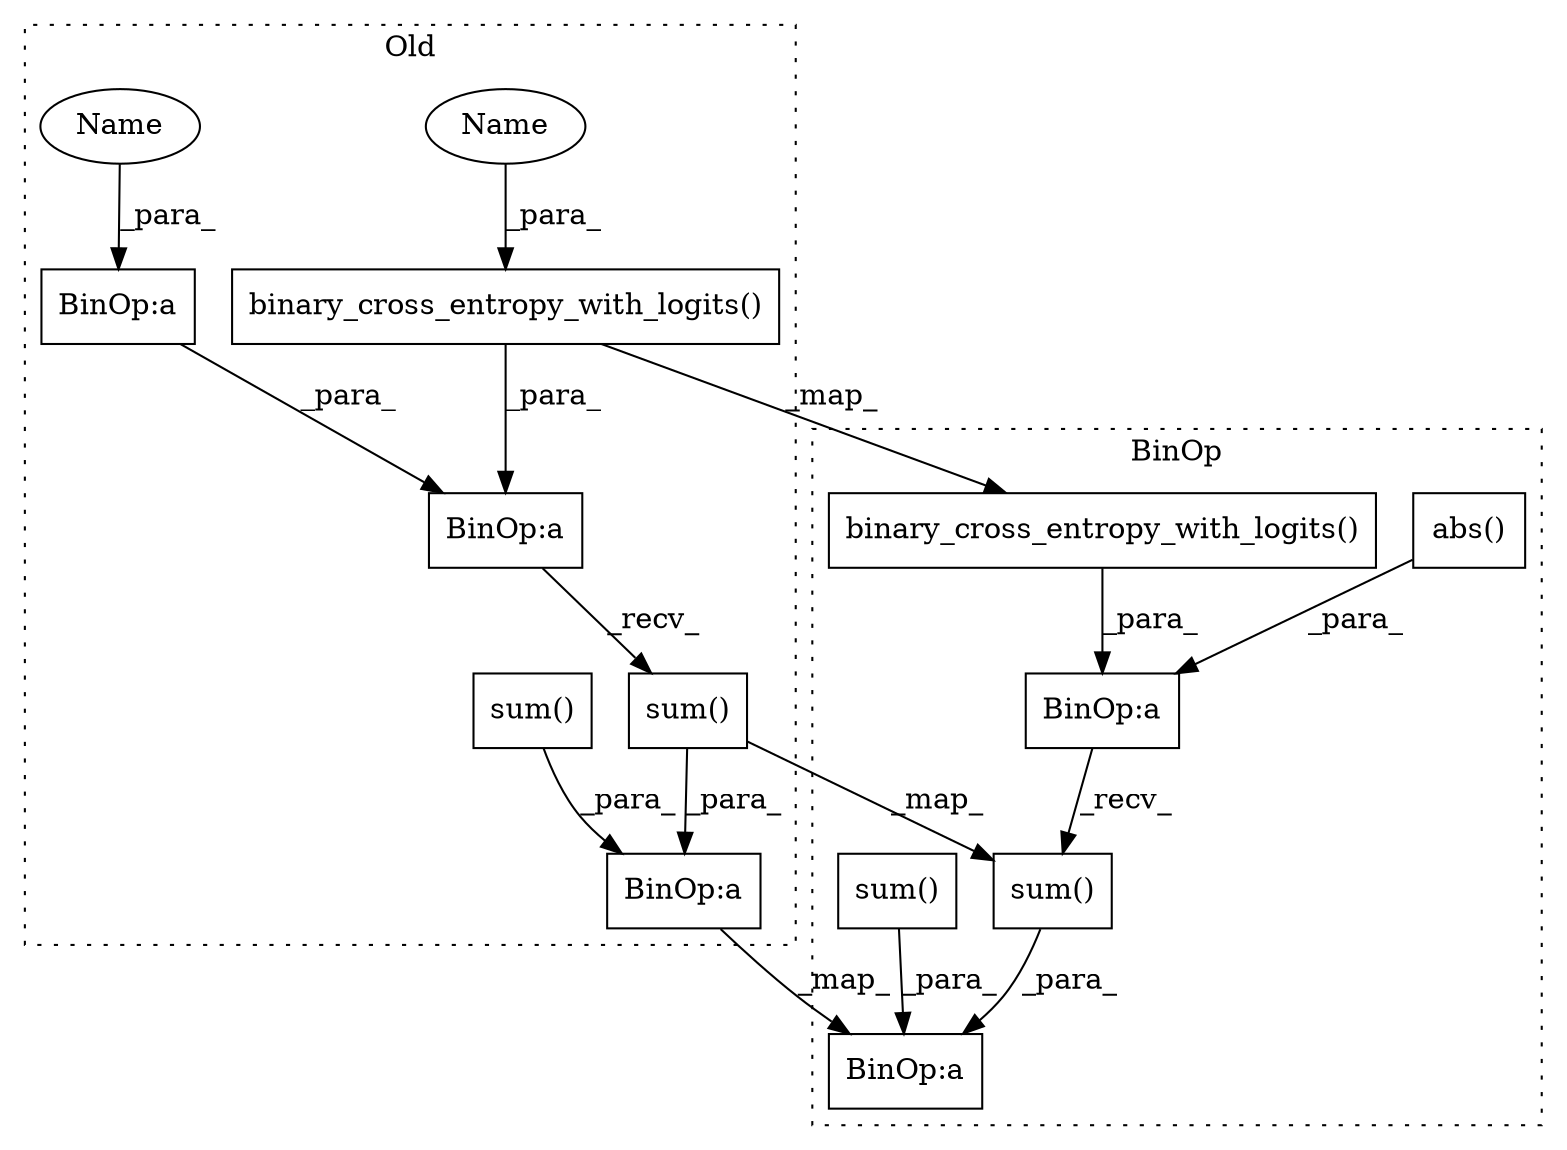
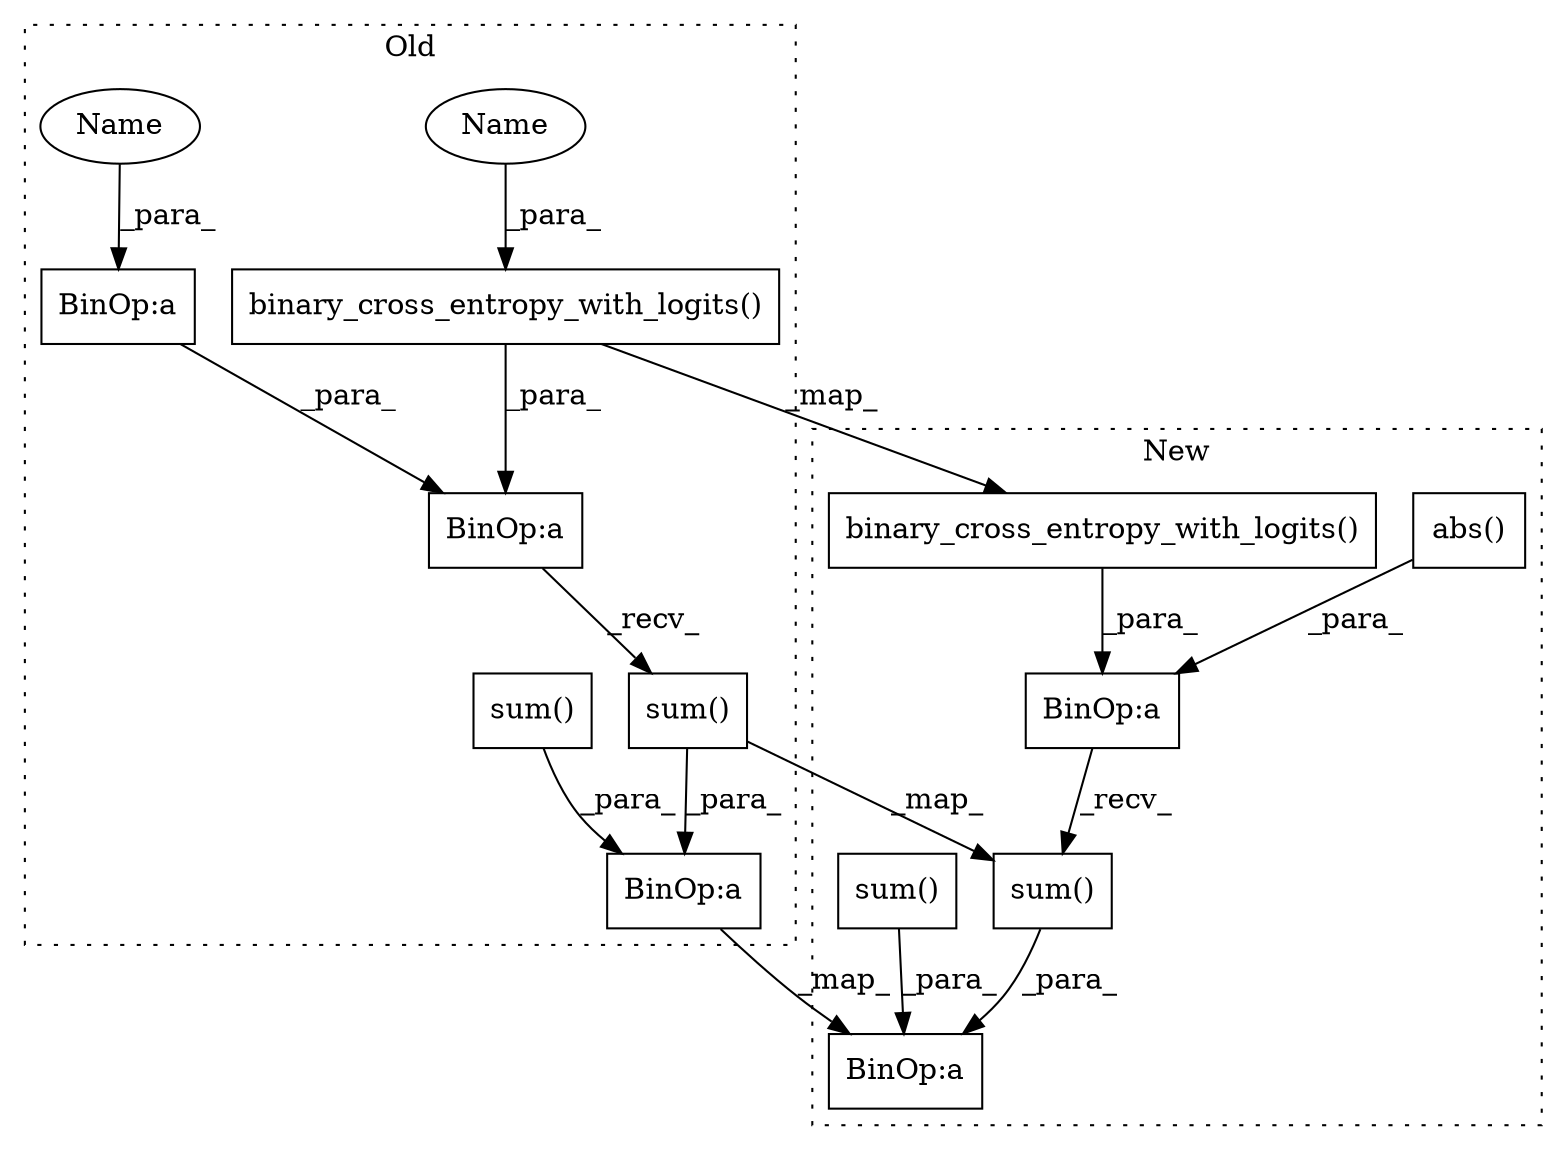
  digraph {
    node [a=75 l=3 shape=box]
    n1 [l=19 label="sum()" s=934]
    n2 [a=82 label="BinOp:a" s=931]
    n3 [l="35,19" label="binary_cross_entropy_with_logits()" s="507,554"]
    n4 [a=82 l=18 label="BinOp:a" s=870]
    n5 [a=82 label="BinOp:a" s=823]
    n6 [l=10 label="sum()" s=921]
    n7 [a=87 l=6 label=Name s=548 shape=ellipse]
    n8 [a=87 l=6 label=Name s=817 shape=ellipse]
    n9 [l=29 label="abs()" s=519]
    n10 [a=82 label="BinOp:a" s=646]
    n11 [a=82 label="BinOp:a" s=687]
    n12 [l="35,19" label="binary_cross_entropy_with_logits()" s="580,627"]
    n13 [l=26 label="sum()" s=690]
    n14 [l=10 label="sum()" s=677]
    subgraph cluster_1 {
      label=Old
      style=dotted
      n1
      n2
      n3
      n4
      n5
      n6
      n7
      n8
    }
    subgraph cluster_2 {
-     label=BinOp
+     label=New
      style=dotted
      n9
      n10
      n11
      n12
      n13
      n14
    }
    n1 -> n2 [label=_para_]
    n2 -> n11 [label=_map_]
    n3 -> n4 [label=_para_]
    n3 -> n12 [label=_map_]
    n4 -> n6 [label=_recv_]
    n5 -> n4 [label=_para_]
    n6 -> n2 [label=_para_]
    n6 -> n14 [label=_map_]
    n7 -> n3 [label=_para_]
    n8 -> n5 [label=_para_]
    n9 -> n10 [label=_para_]
    n10 -> n14 [label=_recv_]
    n12 -> n10 [label=_para_]
    n13 -> n11 [label=_para_]
    n14 -> n11 [label=_para_]
  }
